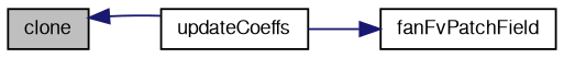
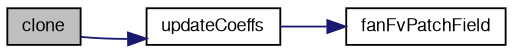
  digraph {
    rankdir=LR
    node [color=black fontname=FreeSans fontsize=10 shape=record]
    edge [color=midnightblue fontname=FreeSans fontsize=10 labelfontname=FreeSans labelfontsize=10 style=solid]
    n1 [fillcolor=grey75 fontcolor=black height=0.2 label=clone style=filled width=0.4]
    n2 [height=0.2 label=updateCoeffs width=0.4]
    n3 [height=0.2 label=fanFvPatchField width=0.4]
-   n2 -> n1
+   n1 -> n2
    n2 -> n3
  }
